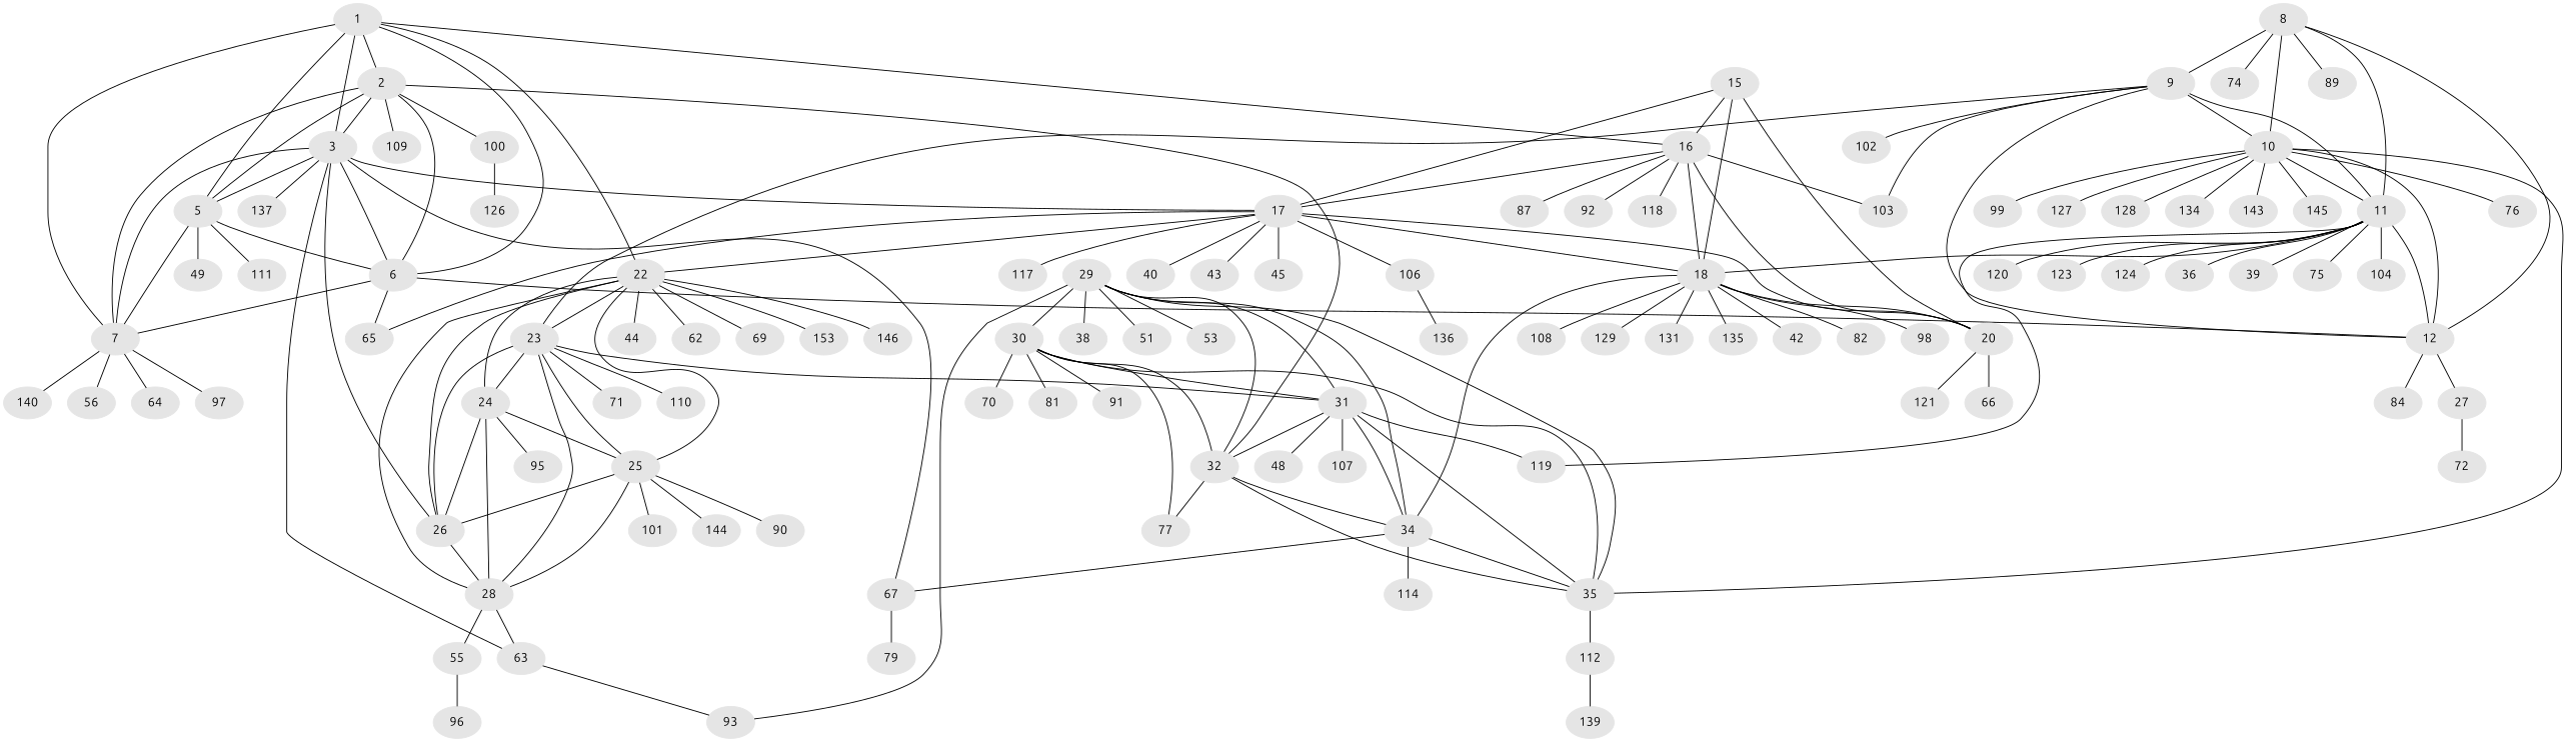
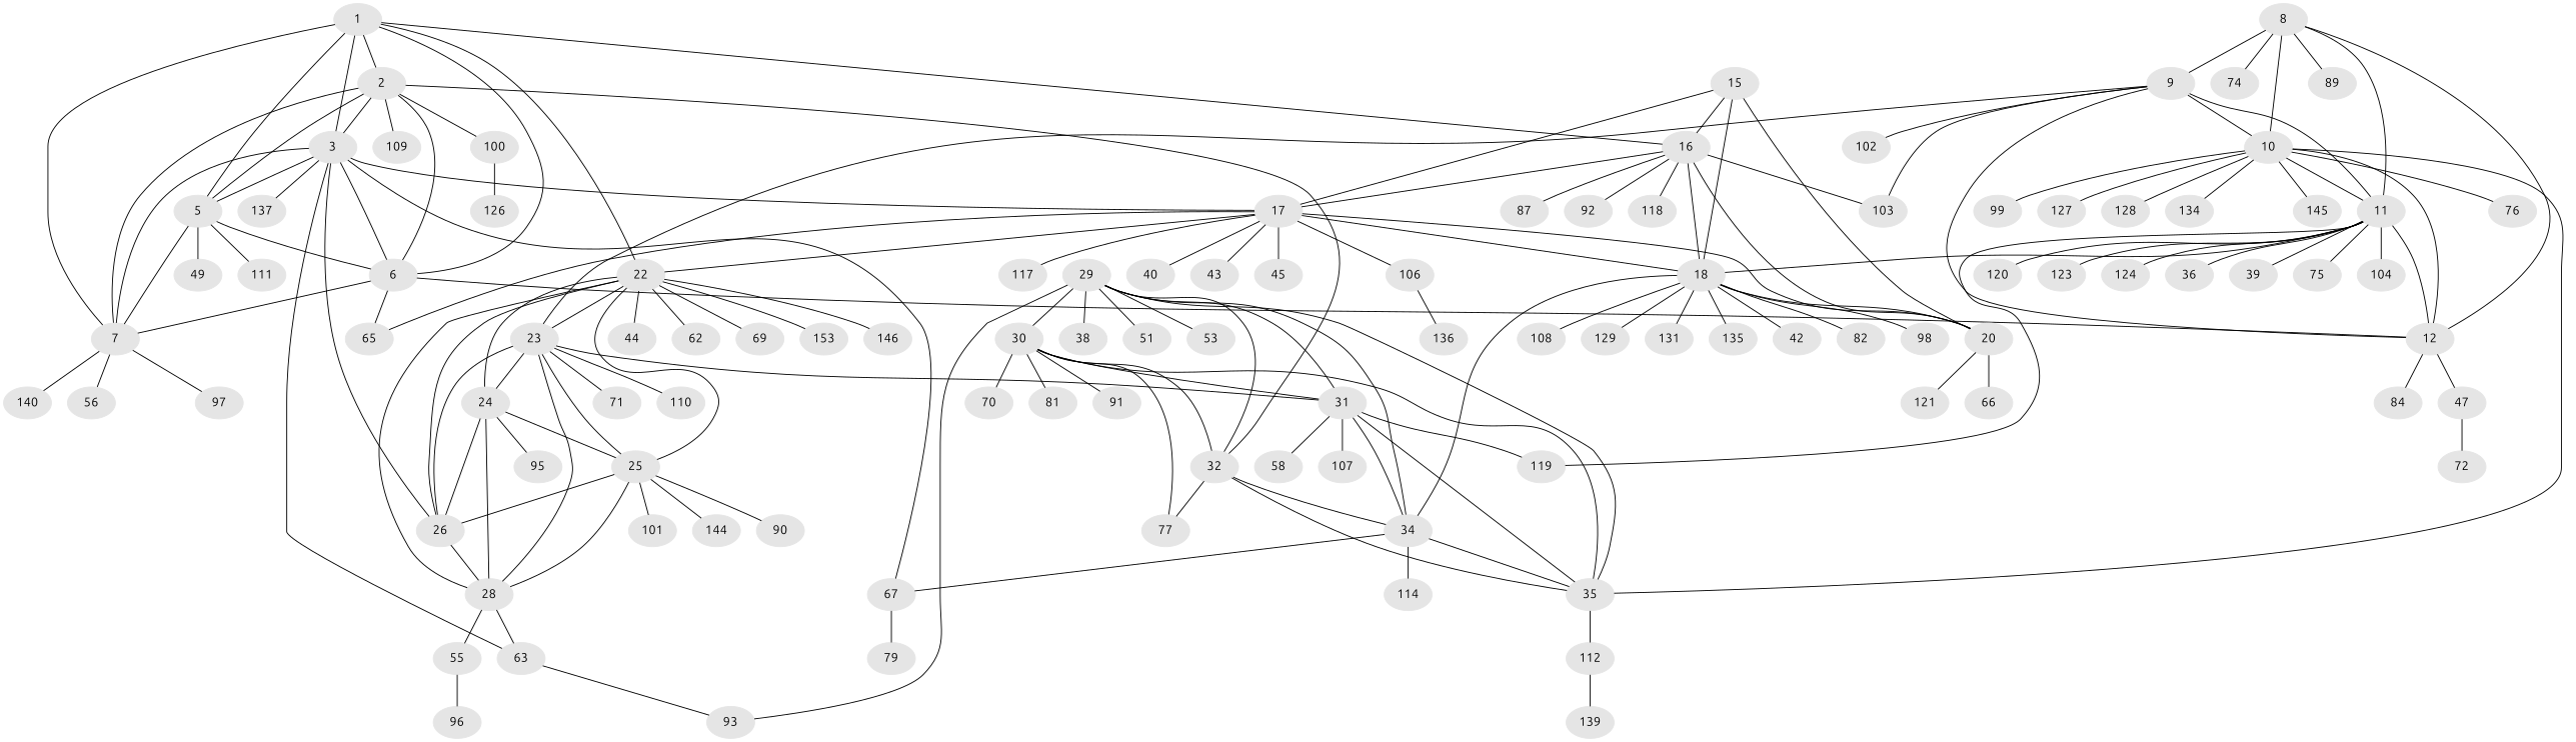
  graph {
    fontname=Ubuntu
    node [color=gray90 fontname=Ubuntu style=filled]
    edge [fontname=Ubuntu]
    1 [super="+61"]
    2
    3 [super="+4"]
    5 [super="+48"]
    6 [super="+50"]
    7 [super="+85"]
    16 [super="+21"]
    22 [super="+37"]
    32 [super="+68"]
    100 [super="+141"]
    109
    17 [super="+63"]
    26 [super="+59"]
    67
    n15 [label=63 super="+80"]
    137
    n17 [label=49]
    111
    12
    65
    56
-   64
    97
    140
    103 [super="+142"]
    18 [super="+19"]
    20 [super="+105"]
    87
    92 [super="+130"]
    118
    23 [super="+46"]
    24 [super="+27"]
    25 [super="+57"]
    28 [super="+116"]
    44
    62
    69
    n38 [label=153]
    146
    35
    34 [super="+54"]
    77
    126
    40
    43
    45
    106
    117
    79
    93
-   47 [super="+88" label=27]
+   47 [super="+88"]
    84
    8 [super="+52"]
    9 [super="+14"]
    10 [super="+13"]
    11 [super="+115"]
    74
    89
    102
    76
    99
    127
    128
    134
-   143
    145
    36
    39
    75
    104
    119
    120
    123
    124 [super="+133"]
    31
    71
    110
    112 [super="+122"]
    42 [super="+83"]
    82
    98
    108
    129
    131 [super="+132"]
    135
    72
    15 [super="+49"]
    66 [super="+125"]
    121
    136
    114
    95
    90
    101
    144
    55 [super="+94"]
-   58 [super="+86" label=48]
+   58 [super="+86"]
    107
    96
    29 [super="+60"]
    30 [super="+33"]
    38 [super="+138"]
    51
    53
    70
    81
    91
    139
    1 -- 2
    1 -- 3 [weight=2]
    1 -- 5
    1 -- 6
    1 -- 7
    1 -- 16
    1 -- 22
    2 -- 3 [weight=2]
    2 -- 5
    2 -- 6
    2 -- 7
    2 -- 32
    2 -- 100
    2 -- 109
    3 -- 5 [weight=2]
    3 -- 6 [weight=2]
    3 -- 7 [weight=2]
    3 -- 17
    3 -- 26
    3 -- 67
    3 -- n15
    3 -- 137
    5 -- 6
    5 -- 7
    5 -- n17
    5 -- 111
    6 -- 7
    6 -- 12
    6 -- 65
    7 -- 56
-   7 -- 64
    7 -- 97
    7 -- 140
    16 -- 17 [weight=2]
    16 -- 103
    16 -- 18 [weight=4]
    16 -- 20 [weight=2]
    16 -- 87
    16 -- 92
    16 -- 118
    22 -- 26
    22 -- 23
    22 -- 24 [weight=2]
    22 -- 25
    22 -- 28
    22 -- 44
    22 -- 62
    22 -- 69
    22 -- n38
    22 -- 146
    32 -- 35
    32 -- 34
    32 -- 77
    100 -- 126
    17 -- 22
    17 -- 65
    17 -- 18 [weight=2]
    17 -- 20
    17 -- 40
    17 -- 43
    17 -- 45
    17 -- 106
    17 -- 117
    26 -- 28
    67 -- 79
    n15 -- 93
    12 -- 47
    12 -- 84
    18 -- 20 [weight=2]
    18 -- 34
    18 -- 42
    18 -- 82
    18 -- 98
    18 -- 108
    18 -- 129
    18 -- 131
    18 -- 135
    20 -- 66
    20 -- 121
    23 -- 26
    23 -- 24 [weight=2]
    23 -- 25
    23 -- 28
    23 -- 31
    23 -- 71
    23 -- 110
    24 -- 26 [weight=2]
    24 -- 25 [weight=2]
    24 -- 28 [weight=2]
    24 -- 95
    25 -- 26
    25 -- 28
    25 -- 90
    25 -- 101
    25 -- 144
    28 -- n15
    28 -- 55
    35 -- 112
    34 -- 67
    34 -- 35
    34 -- 114
    106 -- 136
    47 -- 72
    8 -- 12
    8 -- 9 [weight=2]
    8 -- 10 [weight=2]
    8 -- 11
    8 -- 74
    8 -- 89
    9 -- 12 [weight=2]
    9 -- 103
    9 -- 23
    9 -- 10 [weight=4]
    9 -- 11 [weight=2]
    9 -- 102
    10 -- 12 [weight=2]
    10 -- 35
    10 -- 11 [weight=2]
    10 -- 76
    10 -- 99
    10 -- 127
    10 -- 128
    10 -- 134
-   10 -- 143
    10 -- 145
    11 -- 12
    11 -- 18
    11 -- 36
    11 -- 39
    11 -- 75
    11 -- 104
    11 -- 119
    11 -- 120
    11 -- 123
    11 -- 124
-   31 -- 32
    31 -- 35
    31 -- 34
    31 -- 119
    31 -- 58
    31 -- 107
    112 -- 139
    15 -- 16 [weight=2]
    15 -- 17
    15 -- 18 [weight=2]
    15 -- 20
    55 -- 96
    29 -- 32
    29 -- 35
    29 -- 34
    29 -- 93
    29 -- 31
    29 -- 30 [weight=2]
    29 -- 38
    29 -- 51
    29 -- 53
    30 -- 32 [weight=2]
    30 -- 35 [weight=2]
    30 -- 77 [weight=2]
    30 -- 31 [weight=2]
    30 -- 70
    30 -- 81
    30 -- 91
  }
